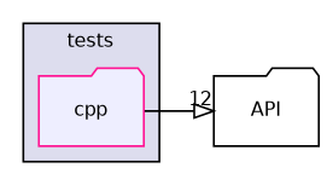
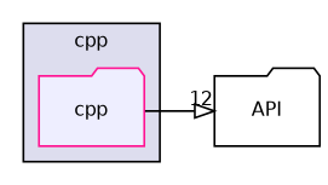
  digraph {
    compound=true
    rankdir=LR
    node [fontname=Helvetica fontsize=10 shape=folder style=filled]
    n1 [fillcolor="#eeeeff" label=cpp pencolor=black color=deeppink]
    n2 [color=black fillcolor=white label=API]
    subgraph cluster_1 {
      bgcolor="#ddddee"
      fontname=Helvetica
      fontsize=10
-     label=tests
+     label=cpp
      pencolor=black
      n1
    }
    n1 -> n2 [headlabel=12 labeldistance=1.5 labelfontname=Helvetica labelfontsize=10 style=solid arrowhead=onormal]
  }
